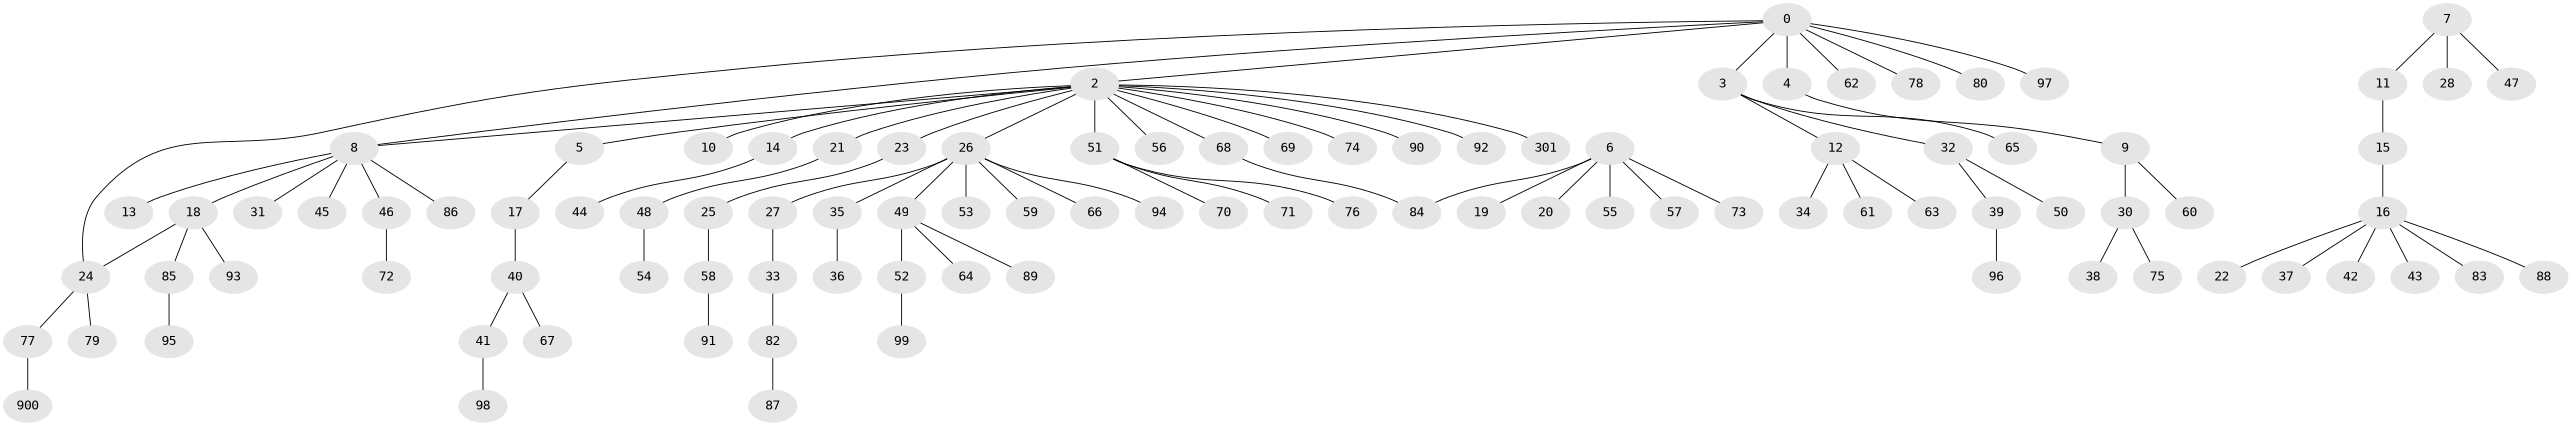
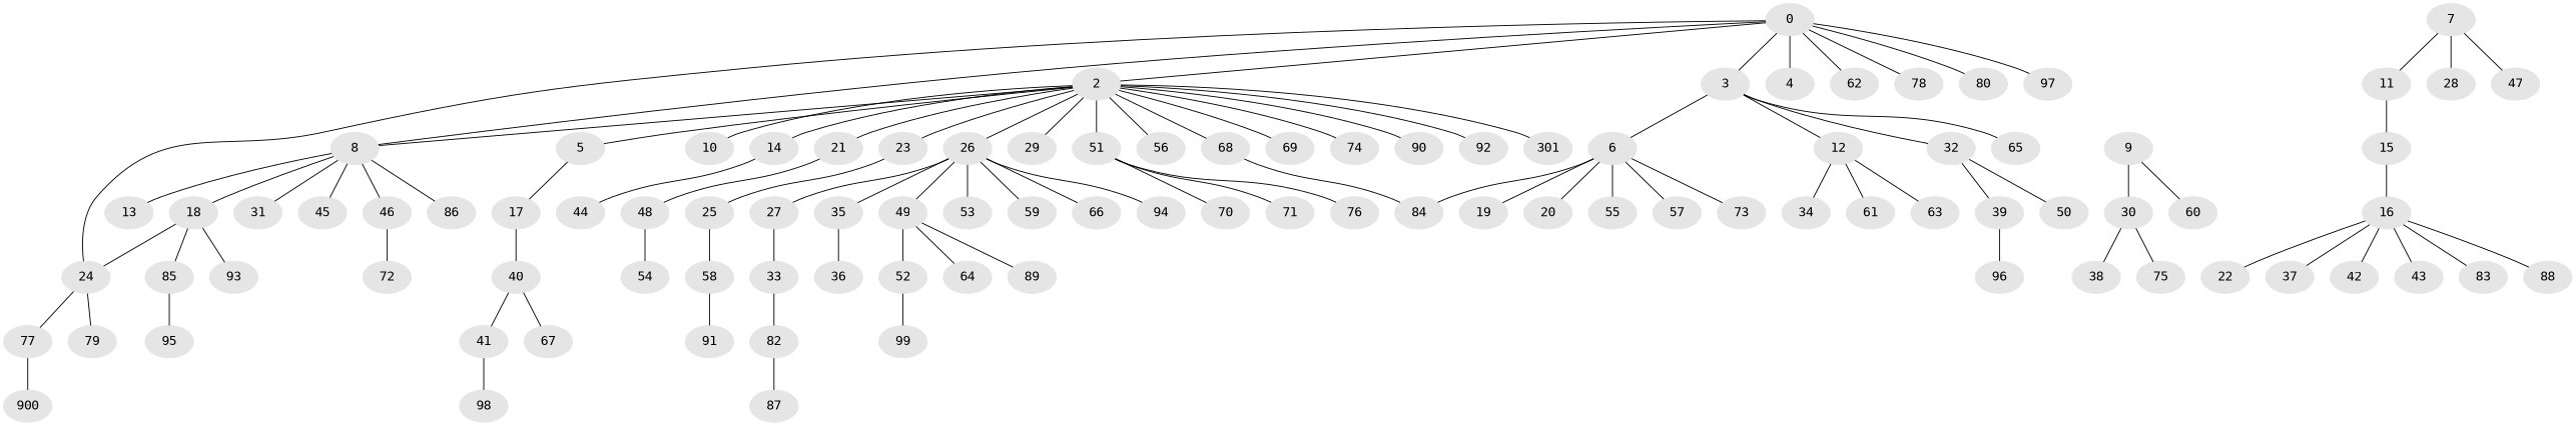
  graph {
    fontname="DejaVu Sans Mono"
    node [color=gray90 fontname="DejaVu Sans Mono" style=filled]
    edge [fontname="DejaVu Sans Mono"]
    n1 [label=0]
    2
    3
    4
    8
    24
    62
    78
    80
    97
    5
    10
    14
    21
    23
    26
+   29
    51
    56
    68
    69
    74
    90
    92
    n25 [label=301]
    6
    12
    32
    65
    9
    13
    18
    31
    45
    46
    86
    77
    79
    17
    44
    48
    25
    27
    35
    49
    53
    59
    66
    94
    70
    71
    76
    84
    19
    20
    55
    57
    73
    34
    61
    63
    39
    50
    30
    60
    40
    7
    11
    28
    47
    15
    85
    93
    72
    38
    75
    16
    22
    37
    42
    43
    83
    88
    41
    67
    95
    54
    58
    n89 [label=900]
    91
    33
    36
    52
    64
    89
    82
    96
    87
    98
    99
    n1 -- 2
    n1 -- 3
    n1 -- 4
    n1 -- 8
    n1 -- 24
    n1 -- 62
    n1 -- 78
    n1 -- 80
    n1 -- 97
    2 -- 8
    2 -- 5
    2 -- 10
    2 -- 14
    2 -- 21
    2 -- 23
    2 -- 26
+   2 -- 29
    2 -- 51
    2 -- 56
    2 -- 68
    2 -- 69
    2 -- 74
    2 -- 90
    2 -- 92
    2 -- n25
+   3 -- 6
    3 -- 12
    3 -- 32
    3 -- 65
-   4 -- 9
    8 -- 13
    8 -- 18
    8 -- 31
    8 -- 45
    8 -- 46
    8 -- 86
    24 -- 77
    24 -- 79
    5 -- 17
    14 -- 44
    21 -- 48
    23 -- 25
    26 -- 27
    26 -- 35
    26 -- 49
    26 -- 53
    26 -- 59
    26 -- 66
    26 -- 94
    51 -- 70
    51 -- 71
    51 -- 76
    68 -- 84
    6 -- 84
    6 -- 19
    6 -- 20
    6 -- 55
    6 -- 57
    6 -- 73
    12 -- 34
    12 -- 61
    12 -- 63
    32 -- 39
    32 -- 50
    9 -- 30
    9 -- 60
    18 -- 24
    18 -- 85
    18 -- 93
    46 -- 72
    77 -- n89
    17 -- 40
    48 -- 54
    25 -- 58
    27 -- 33
    35 -- 36
    49 -- 52
    49 -- 64
    49 -- 89
    39 -- 96
    30 -- 38
    30 -- 75
    40 -- 41
    40 -- 67
    7 -- 11
    7 -- 28
    7 -- 47
    11 -- 15
    15 -- 16
    85 -- 95
    16 -- 22
    16 -- 37
    16 -- 42
    16 -- 43
    16 -- 83
    16 -- 88
    41 -- 98
    58 -- 91
    33 -- 82
    52 -- 99
    82 -- 87
  }
